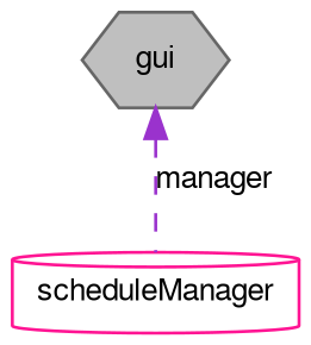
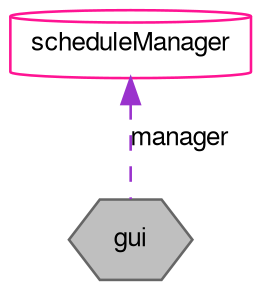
  digraph {
    node [fontname=FreeSans fontsize=10 style=filled]
    n1 [color=gray40 fillcolor=grey75 fontcolor=black height=0.2 label=gui shape=hexagon width=0.4]
    n2 [color=deeppink fillcolor=white height=0.2 label=scheduleManager shape=cylinder width=0.4]
-   n1 -> n2 [color=darkorchid3 dir=back fontname=FreeSans fontsize=10 label=manager labelfontname=FreeSans labelfontsize=10 style=dashed]
+   n2 -> n1 [color=darkorchid3 dir=back fontname=FreeSans fontsize=10 label=manager labelfontname=FreeSans labelfontsize=10 style=dashed]
  }
